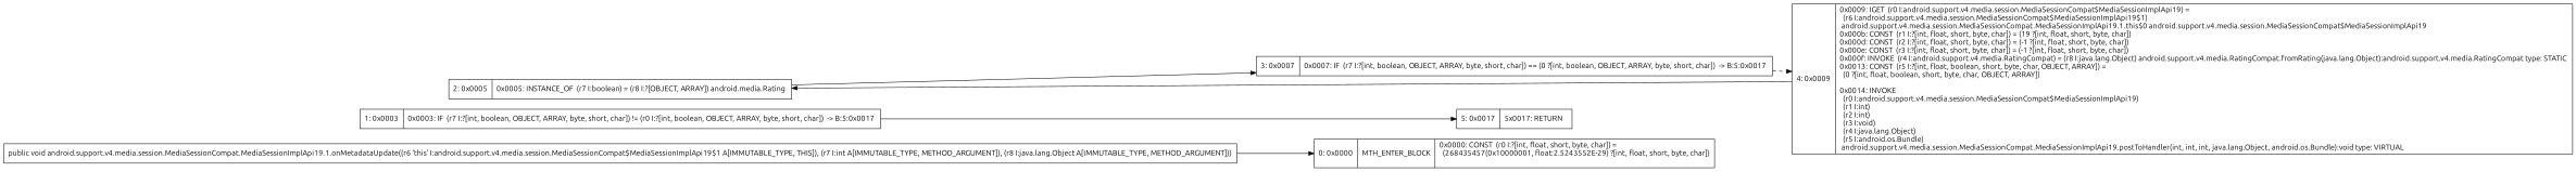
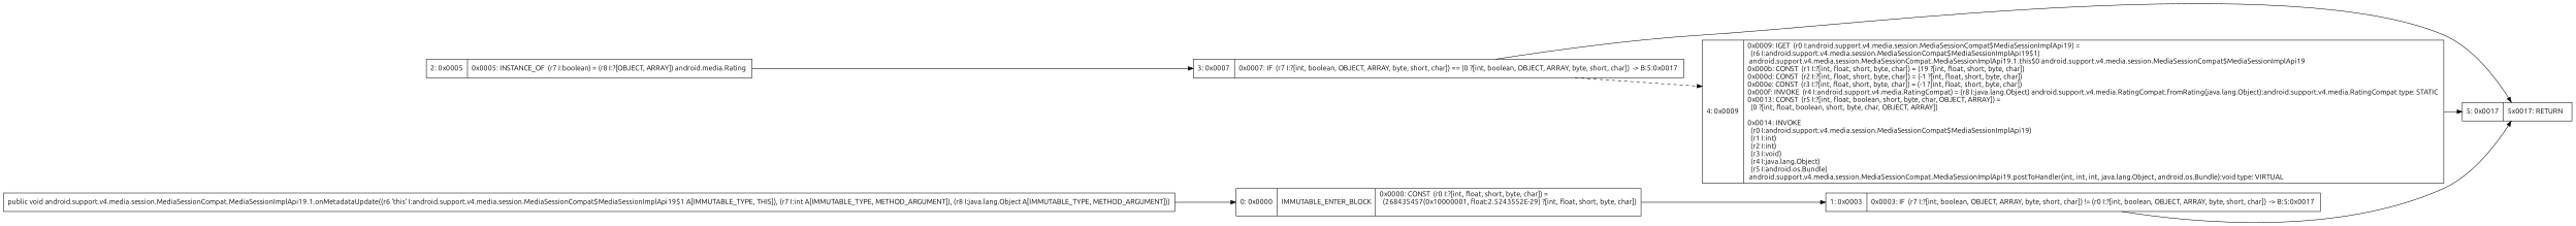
  digraph {
    fontname=Ubuntu
    rankdir=LR
    node [fontname=Ubuntu shape=record]
    edge [fontname=Ubuntu]
-   n1 [label="{0\:\ 0x0000|MTH_ENTER_BLOCK\l|0x0000: CONST  (r0 I:?[int, float, short, byte, char]) = \l  (268435457(0x10000001, float:2.5243552E\-29) ?[int, float, short, byte, char])\l \l}"]
+   n1 [label="{0\:\ 0x0000|IMMUTABLE_ENTER_BLOCK\l|0x0000: CONST  (r0 I:?[int, float, short, byte, char]) = \l  (268435457(0x10000001, float:2.5243552E\-29) ?[int, float, short, byte, char])\l \l}"]
    n2 [label="{1\:\ 0x0003|0x0003: IF  (r7 I:?[int, boolean, OBJECT, ARRAY, byte, short, char]) != (r0 I:?[int, boolean, OBJECT, ARRAY, byte, short, char])  \-\> B:5:0x0017 \l}"]
    n3 [label="{5\:\ 0x0017|5x0017: RETURN   \l}"]
    n4 [label="{2\:\ 0x0005|0x0005: INSTANCE_OF  (r7 I:boolean) = (r8 I:?[OBJECT, ARRAY]) android.media.Rating \l}"]
    n5 [label="{3\:\ 0x0007|0x0007: IF  (r7 I:?[int, boolean, OBJECT, ARRAY, byte, short, char]) == (0 ?[int, boolean, OBJECT, ARRAY, byte, short, char])  \-\> B:5:0x0017 \l}"]
    n6 [label="{4\:\ 0x0009|0x0009: IGET  (r0 I:android.support.v4.media.session.MediaSessionCompat$MediaSessionImplApi19) = \l  (r6 I:android.support.v4.media.session.MediaSessionCompat$MediaSessionImplApi19$1)\l android.support.v4.media.session.MediaSessionCompat.MediaSessionImplApi19.1.this$0 android.support.v4.media.session.MediaSessionCompat$MediaSessionImplApi19 \l0x000b: CONST  (r1 I:?[int, float, short, byte, char]) = (19 ?[int, float, short, byte, char]) \l0x000d: CONST  (r2 I:?[int, float, short, byte, char]) = (\-1 ?[int, float, short, byte, char]) \l0x000e: CONST  (r3 I:?[int, float, short, byte, char]) = (\-1 ?[int, float, short, byte, char]) \l0x000f: INVOKE  (r4 I:android.support.v4.media.RatingCompat) = (r8 I:java.lang.Object) android.support.v4.media.RatingCompat.fromRating(java.lang.Object):android.support.v4.media.RatingCompat type: STATIC \l0x0013: CONST  (r5 I:?[int, float, boolean, short, byte, char, OBJECT, ARRAY]) = \l  (0 ?[int, float, boolean, short, byte, char, OBJECT, ARRAY])\l \l0x0014: INVOKE  \l  (r0 I:android.support.v4.media.session.MediaSessionCompat$MediaSessionImplApi19)\l  (r1 I:int)\l  (r2 I:int)\l  (r3 I:void)\l  (r4 I:java.lang.Object)\l  (r5 I:android.os.Bundle)\l android.support.v4.media.session.MediaSessionCompat.MediaSessionImplApi19.postToHandler(int, int, int, java.lang.Object, android.os.Bundle):void type: VIRTUAL \l}"]
    n7 [label="{public void android.support.v4.media.session.MediaSessionCompat.MediaSessionImplApi19.1.onMetadataUpdate((r6 'this' I:android.support.v4.media.session.MediaSessionCompat$MediaSessionImplApi19$1 A[IMMUTABLE_TYPE, THIS]), (r7 I:int A[IMMUTABLE_TYPE, METHOD_ARGUMENT]), (r8 I:java.lang.Object A[IMMUTABLE_TYPE, METHOD_ARGUMENT])) }"]
+   n1 -> n2
    n2 -> n3
    n4 -> n5
+   n5 -> n3
    n5 -> n6 [style=dashed]
-   n6 -> n4
+   n6 -> n3
    n7 -> n1
  }
